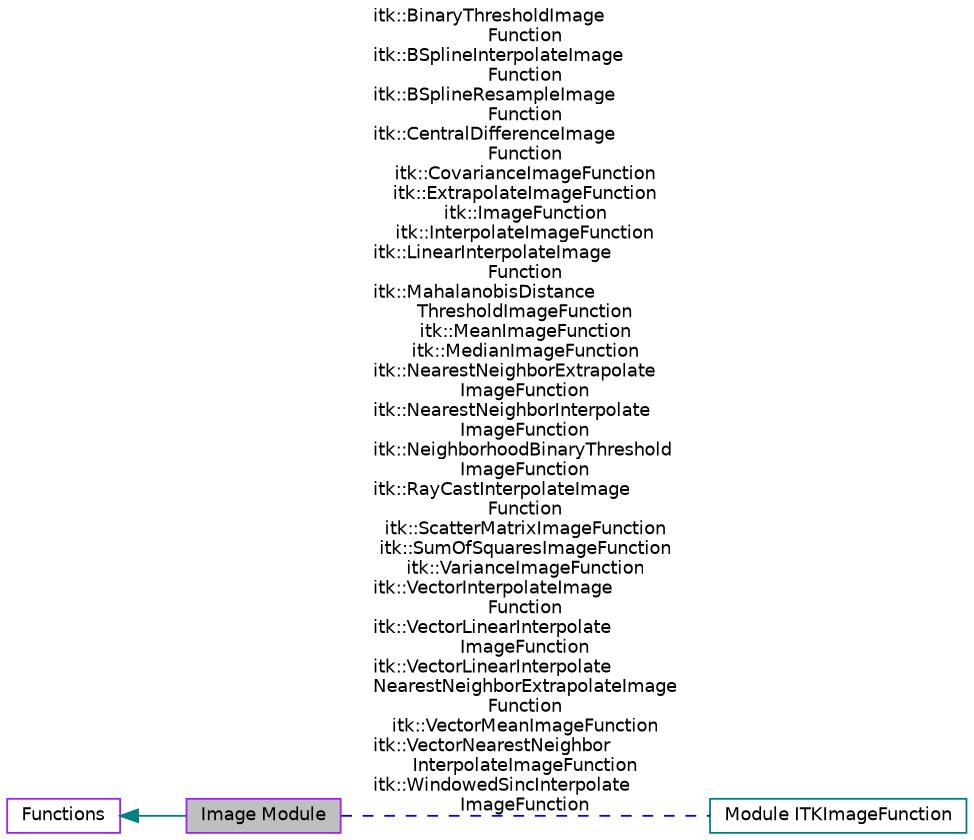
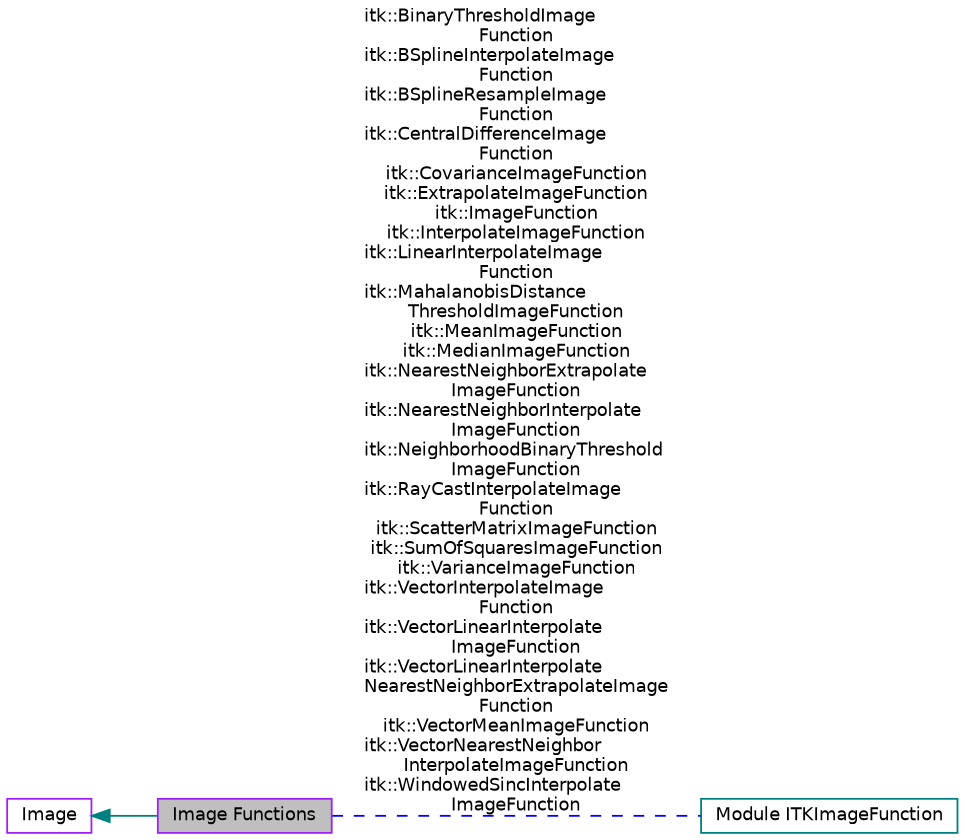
  digraph {
    rankdir=LR
    node [color=purple fillcolor=white fontname=Helvetica fontsize=10 shape=box style=filled]
    edge [fontname=Helvetica fontsize=10 labelfontname=Helvetica labelfontsize=10 shape=plaintext]
-   n1 [height=0.2 label=Functions width=0.4]
-   n2 [fillcolor=grey75 fontcolor=black height=0.2 label="Image Module" width=0.4]
+   n1 [height=0.2 label=Image width=0.4]
+   n2 [fillcolor=grey75 fontcolor=black height=0.2 label="Image Functions" width=0.4]
    n3 [color=teal height=0.2 label="Module ITKImageFunction" width=0.4]
    n1 -> n2 [color=teal dir=back style=solid]
    n2 -> n3 [color=blue dir=none label="itk::BinaryThresholdImage\lFunction\nitk::BSplineInterpolateImage\lFunction\nitk::BSplineResampleImage\lFunction\nitk::CentralDifferenceImage\lFunction\nitk::CovarianceImageFunction\nitk::ExtrapolateImageFunction\nitk::ImageFunction\nitk::InterpolateImageFunction\nitk::LinearInterpolateImage\lFunction\nitk::MahalanobisDistance\lThresholdImageFunction\nitk::MeanImageFunction\nitk::MedianImageFunction\nitk::NearestNeighborExtrapolate\lImageFunction\nitk::NearestNeighborInterpolate\lImageFunction\nitk::NeighborhoodBinaryThreshold\lImageFunction\nitk::RayCastInterpolateImage\lFunction\nitk::ScatterMatrixImageFunction\nitk::SumOfSquaresImageFunction\nitk::VarianceImageFunction\nitk::VectorInterpolateImage\lFunction\nitk::VectorLinearInterpolate\lImageFunction\nitk::VectorLinearInterpolate\lNearestNeighborExtrapolateImage\lFunction\nitk::VectorMeanImageFunction\nitk::VectorNearestNeighbor\lInterpolateImageFunction\nitk::WindowedSincInterpolate\lImageFunction" style=dashed]
  }
